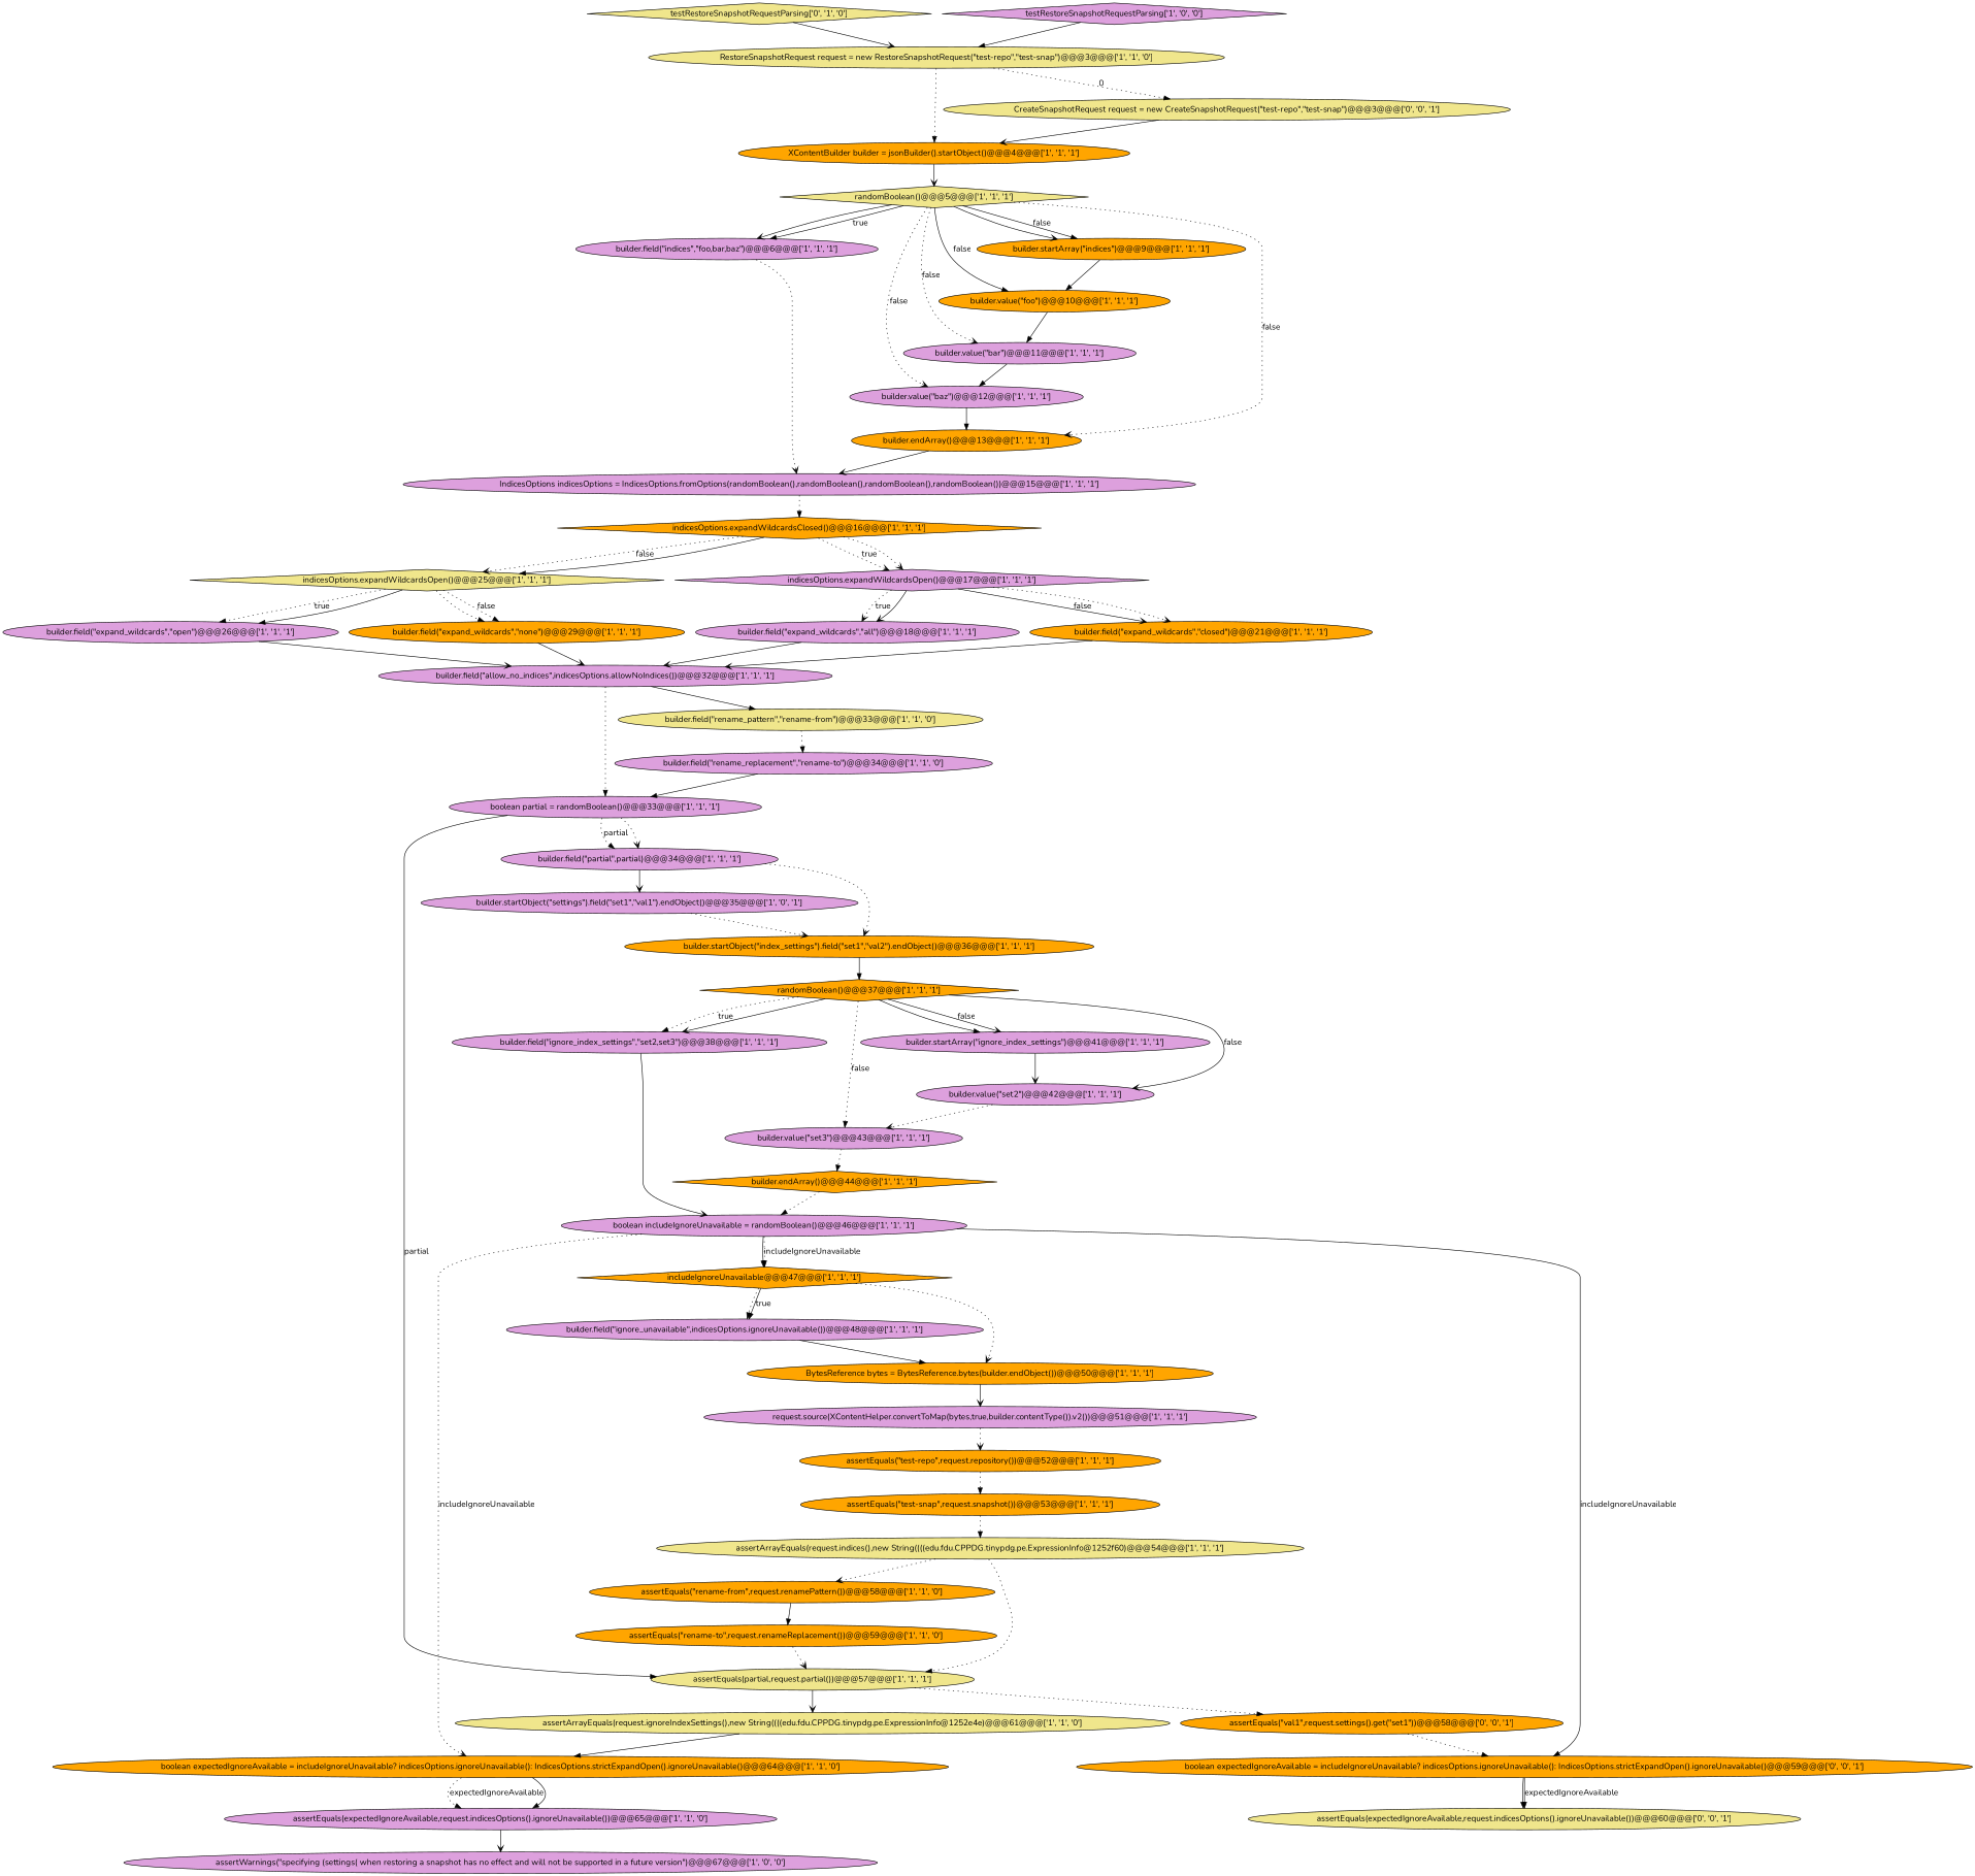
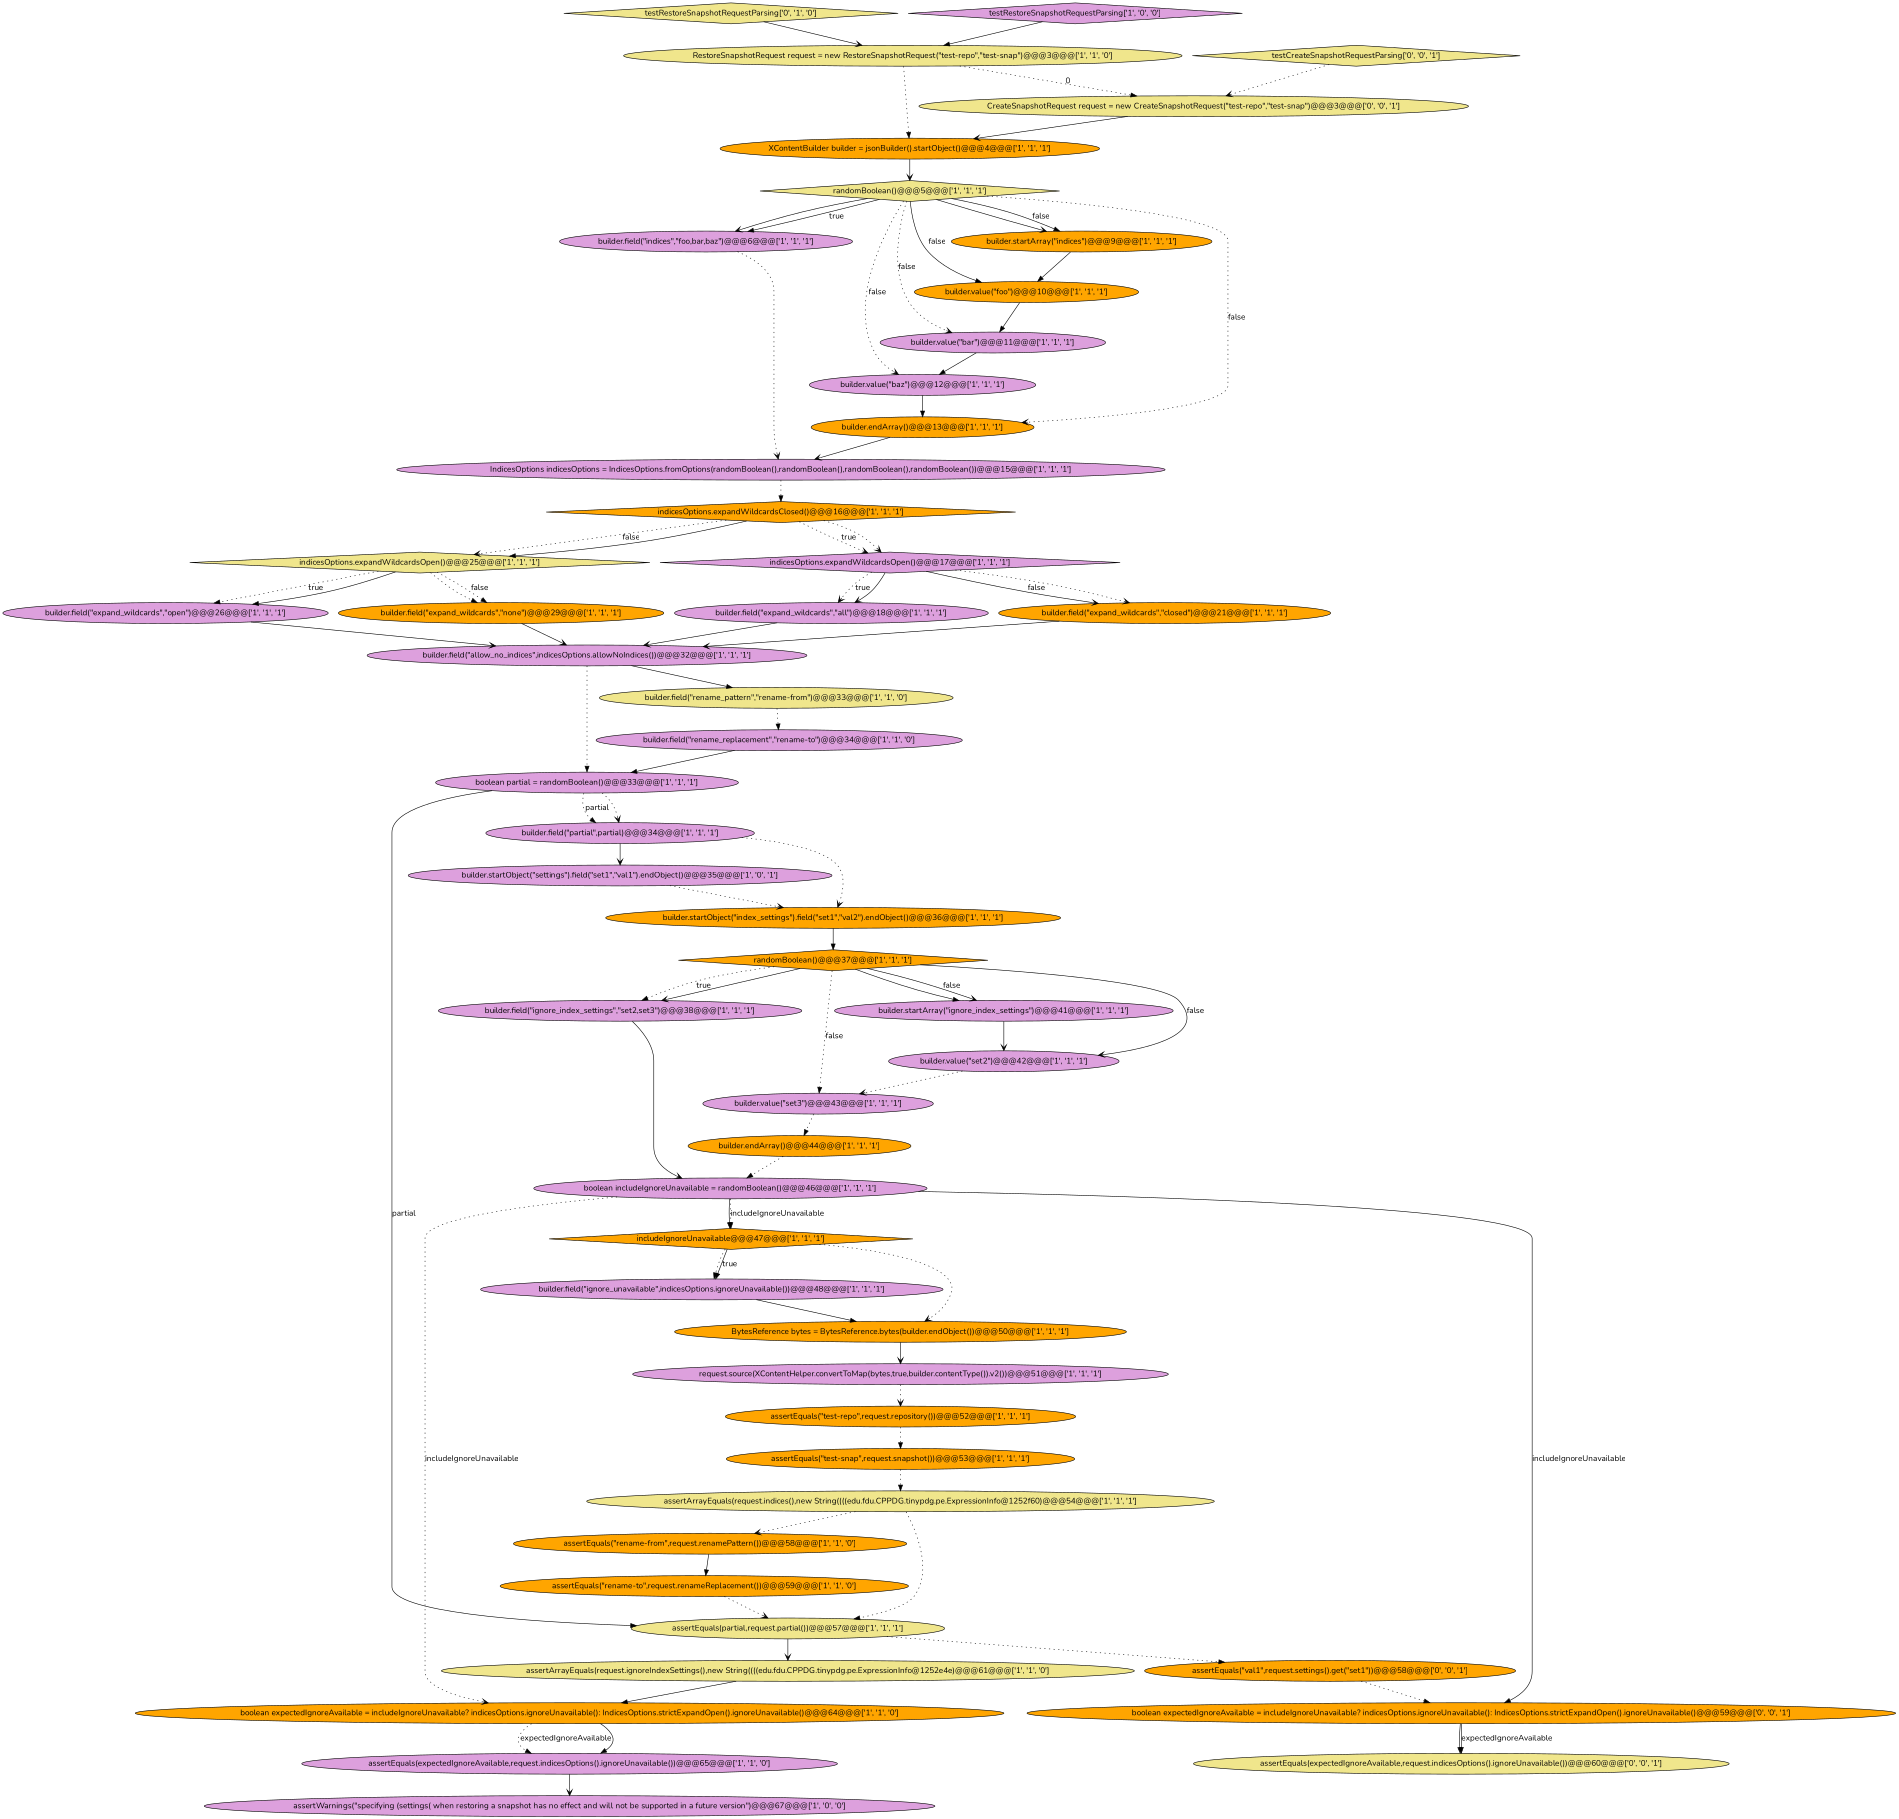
  digraph {
    fontname=Nunito
    node [fillcolor=plum fontname=Nunito shape=ellipse style=filled]
    edge [arrowhead=normal fontname=Nunito style=solid]
    n1 [fillcolor=khaki label="assertArrayEquals(request.ignoreIndexSettings(),new String((((edu.fdu.CPPDG.tinypdg.pe.ExpressionInfo@1252e4e)@@@61@@@['1', '1', '0']"]
    n2 [fillcolor=orange label="boolean expectedIgnoreAvailable = includeIgnoreUnavailable? indicesOptions.ignoreUnavailable(): IndicesOptions.strictExpandOpen().ignoreUnavailable()@@@64@@@['1', '1', '0']"]
    n3 [label="assertEquals(expectedIgnoreAvailable,request.indicesOptions().ignoreUnavailable())@@@65@@@['1', '1', '0']"]
    n4 [fillcolor=orange label="BytesReference bytes = BytesReference.bytes(builder.endObject())@@@50@@@['1', '1', '1']"]
    n5 [label="request.source(XContentHelper.convertToMap(bytes,true,builder.contentType()).v2())@@@51@@@['1', '1', '1']"]
    n6 [fillcolor=orange label="assertEquals(\"test-repo\",request.repository())@@@52@@@['1', '1', '1']"]
    n7 [fillcolor=orange label="randomBoolean()@@@37@@@['1', '1', '1']" shape=diamond]
    n8 [label="builder.startArray(\"ignore_index_settings\")@@@41@@@['1', '1', '1']"]
    n9 [label="builder.field(\"ignore_index_settings\",\"set2,set3\")@@@38@@@['1', '1', '1']"]
    n10 [label="builder.value(\"set2\")@@@42@@@['1', '1', '1']"]
    n11 [label="builder.value(\"set3\")@@@43@@@['1', '1', '1']"]
    n12 [label="boolean includeIgnoreUnavailable = randomBoolean()@@@46@@@['1', '1', '1']"]
-   n13 [fillcolor=orange label="builder.endArray()@@@44@@@['1', '1', '1']" shape=diamond]
+   n13 [fillcolor=orange label="builder.endArray()@@@44@@@['1', '1', '1']"]
    n14 [fillcolor=orange label="XContentBuilder builder = jsonBuilder().startObject()@@@4@@@['1', '1', '1']"]
    n15 [fillcolor=khaki label="randomBoolean()@@@5@@@['1', '1', '1']" shape=diamond]
    n16 [fillcolor=orange label="builder.startArray(\"indices\")@@@9@@@['1', '1', '1']"]
    n17 [fillcolor=orange label="builder.value(\"foo\")@@@10@@@['1', '1', '1']"]
    n18 [label="builder.field(\"indices\",\"foo,bar,baz\")@@@6@@@['1', '1', '1']"]
    n19 [label="builder.value(\"baz\")@@@12@@@['1', '1', '1']"]
    n20 [fillcolor=orange label="builder.endArray()@@@13@@@['1', '1', '1']"]
    n21 [label="builder.value(\"bar\")@@@11@@@['1', '1', '1']"]
    n22 [fillcolor=khaki label="RestoreSnapshotRequest request = new RestoreSnapshotRequest(\"test-repo\",\"test-snap\")@@@3@@@['1', '1', '0']"]
    n23 [fillcolor=khaki label="CreateSnapshotRequest request = new CreateSnapshotRequest(\"test-repo\",\"test-snap\")@@@3@@@['0', '0', '1']"]
    n24 [fillcolor=khaki label="assertArrayEquals(request.indices(),new String((((edu.fdu.CPPDG.tinypdg.pe.ExpressionInfo@1252f60)@@@54@@@['1', '1', '1']"]
    n25 [fillcolor=orange label="assertEquals(\"rename-from\",request.renamePattern())@@@58@@@['1', '1', '0']"]
    n26 [fillcolor=khaki label="assertEquals(partial,request.partial())@@@57@@@['1', '1', '1']"]
    n27 [fillcolor=orange label="assertEquals(\"rename-to\",request.renameReplacement())@@@59@@@['1', '1', '0']"]
    n28 [fillcolor=orange label="assertEquals(\"val1\",request.settings().get(\"set1\"))@@@58@@@['0', '0', '1']"]
    n29 [fillcolor=orange label="includeIgnoreUnavailable@@@47@@@['1', '1', '1']" shape=diamond]
    n30 [label="builder.field(\"ignore_unavailable\",indicesOptions.ignoreUnavailable())@@@48@@@['1', '1', '1']"]
    n31 [fillcolor=orange label="assertEquals(\"test-snap\",request.snapshot())@@@53@@@['1', '1', '1']"]
    n32 [label="assertWarnings(\"specifying (settings( when restoring a snapshot has no effect and will not be supported in a future version\")@@@67@@@['1', '0', '0']"]
    n33 [label="builder.startObject(\"settings\").field(\"set1\",\"val1\").endObject()@@@35@@@['1', '0', '1']"]
    n34 [fillcolor=orange label="builder.startObject(\"index_settings\").field(\"set1\",\"val2\").endObject()@@@36@@@['1', '1', '1']"]
    n35 [fillcolor=khaki label="testRestoreSnapshotRequestParsing['0', '1', '0']" shape=diamond]
    n36 [label="builder.field(\"expand_wildcards\",\"open\")@@@26@@@['1', '1', '1']"]
    n37 [label="builder.field(\"allow_no_indices\",indicesOptions.allowNoIndices())@@@32@@@['1', '1', '1']"]
    n38 [label="boolean partial = randomBoolean()@@@33@@@['1', '1', '1']"]
    n39 [fillcolor=khaki label="builder.field(\"rename_pattern\",\"rename-from\")@@@33@@@['1', '1', '0']"]
    n40 [fillcolor=orange label="builder.field(\"expand_wildcards\",\"none\")@@@29@@@['1', '1', '1']"]
    n41 [label="IndicesOptions indicesOptions = IndicesOptions.fromOptions(randomBoolean(),randomBoolean(),randomBoolean(),randomBoolean())@@@15@@@['1', '1', '1']"]
    n42 [fillcolor=orange label="indicesOptions.expandWildcardsClosed()@@@16@@@['1', '1', '1']" shape=diamond]
    n43 [fillcolor=khaki label="indicesOptions.expandWildcardsOpen()@@@25@@@['1', '1', '1']" shape=diamond]
+   n44 [fillcolor=khaki label="testCreateSnapshotRequestParsing['0', '0', '1']" shape=diamond]
    n45 [label="builder.field(\"partial\",partial)@@@34@@@['1', '1', '1']"]
    n46 [label="indicesOptions.expandWildcardsOpen()@@@17@@@['1', '1', '1']" shape=diamond]
    n47 [fillcolor=orange label="boolean expectedIgnoreAvailable = includeIgnoreUnavailable? indicesOptions.ignoreUnavailable(): IndicesOptions.strictExpandOpen().ignoreUnavailable()@@@59@@@['0', '0', '1']"]
    n48 [fillcolor=khaki label="assertEquals(expectedIgnoreAvailable,request.indicesOptions().ignoreUnavailable())@@@60@@@['0', '0', '1']"]
    n49 [label="testRestoreSnapshotRequestParsing['1', '0', '0']" shape=diamond]
    n50 [label="builder.field(\"expand_wildcards\",\"all\")@@@18@@@['1', '1', '1']"]
    n51 [fillcolor=orange label="builder.field(\"expand_wildcards\",\"closed\")@@@21@@@['1', '1', '1']"]
    n52 [label="builder.field(\"rename_replacement\",\"rename-to\")@@@34@@@['1', '1', '0']"]
    n1 -> n2
    n2 -> n3 [label=expectedIgnoreAvailable style=dotted]
    n2 -> n3
    n3 -> n32 [arrowhead=vee]
    n4 -> n5 [arrowhead=vee]
    n5 -> n6 [arrowhead=vee style=dotted]
    n6 -> n31 [style=dotted]
    n7 -> n8 [arrowhead=vee label=false]
    n7 -> n8
    n7 -> n9 [arrowhead=vee]
    n7 -> n9 [label=true style=dotted]
    n7 -> n10 [arrowhead=vee label=false]
    n7 -> n11 [label=false style=dotted]
    n8 -> n10 [arrowhead=vee]
    n9 -> n12 [arrowhead=vee]
    n10 -> n11 [arrowhead=vee style=dotted]
    n11 -> n13 [style=dotted]
    n12 -> n2 [arrowhead=vee label=includeIgnoreUnavailable style=dotted]
    n12 -> n29
    n12 -> n29 [label=includeIgnoreUnavailable style=dotted]
    n12 -> n47 [label=includeIgnoreUnavailable]
    n13 -> n12 [style=dotted]
    n14 -> n15 [arrowhead=vee]
    n15 -> n16 [label=false]
    n15 -> n16 [arrowhead=vee]
    n15 -> n17 [label=false]
    n15 -> n18 [arrowhead=vee]
    n15 -> n18 [label=true]
    n15 -> n19 [arrowhead=vee label=false style=dotted]
    n15 -> n20 [arrowhead=vee label=false style=dotted]
    n15 -> n21 [arrowhead=vee label=false style=dotted]
    n16 -> n17
    n17 -> n21
    n18 -> n41 [arrowhead=vee style=dotted]
    n19 -> n20
    n20 -> n41 [arrowhead=vee]
    n21 -> n19
    n22 -> n14 [style=dotted]
    n22 -> n23 [label=0 style=dotted]
    n23 -> n14 [arrowhead=vee]
    n24 -> n25 [arrowhead=vee style=dotted]
    n24 -> n26 [style=dotted]
    n25 -> n27
    n26 -> n1 [arrowhead=vee]
    n26 -> n28 [style=dotted]
    n27 -> n26 [arrowhead=vee style=dotted]
    n28 -> n47 [style=dotted]
    n29 -> n4 [arrowhead=vee style=dotted]
    n29 -> n30 [label=true]
    n29 -> n30 [style=dotted]
    n30 -> n4
    n31 -> n24 [style=dotted]
    n33 -> n34 [arrowhead=vee style=dotted]
    n34 -> n7
    n35 -> n22 [arrowhead=vee]
    n36 -> n37 [arrowhead=vee]
    n37 -> n38 [style=dotted]
    n37 -> n39
    n38 -> n26 [label=partial]
    n38 -> n45 [arrowhead=vee style=dotted]
    n38 -> n45 [label=partial style=dotted]
    n39 -> n52 [style=dotted]
    n40 -> n37 [arrowhead=vee]
    n41 -> n42 [style=dotted]
    n42 -> n43 [arrowhead=vee label=false style=dotted]
    n42 -> n43
    n42 -> n46 [arrowhead=vee label=true style=dotted]
    n42 -> n46 [arrowhead=vee style=dotted]
    n43 -> n36 [label=true style=dotted]
    n43 -> n36
    n43 -> n40 [style=dotted]
    n43 -> n40 [label=false style=dotted]
+   n44 -> n23 [arrowhead=vee style=dotted]
    n45 -> n33 [arrowhead=vee]
    n45 -> n34 [arrowhead=vee style=dotted]
    n46 -> n50 [arrowhead=vee label=true style=dotted]
    n46 -> n50 [arrowhead=vee]
    n46 -> n51 [arrowhead=vee label=false]
    n46 -> n51 [arrowhead=vee style=dotted]
    n47 -> n48
    n47 -> n48 [label=expectedIgnoreAvailable]
    n49 -> n22
    n50 -> n37 [arrowhead=vee]
    n51 -> n37 [arrowhead=vee]
    n52 -> n38
  }
